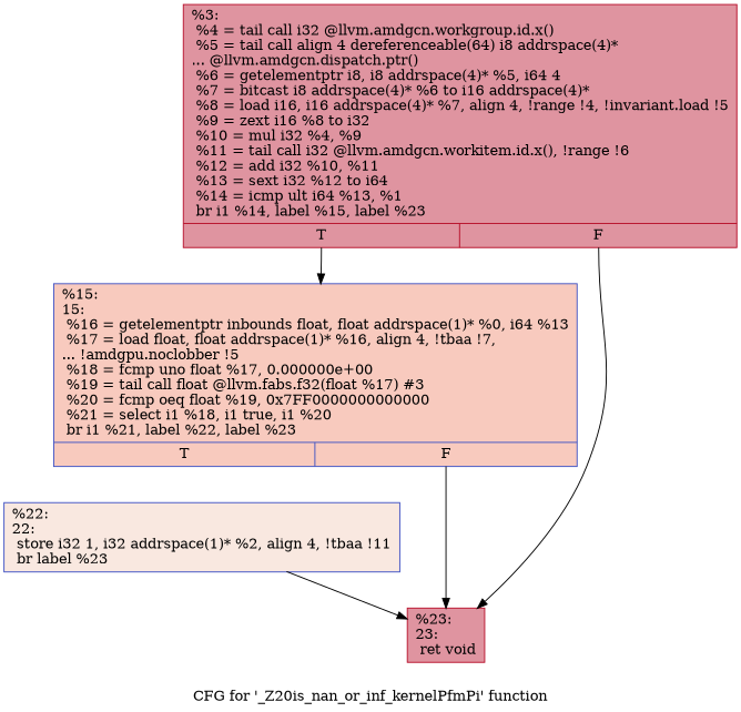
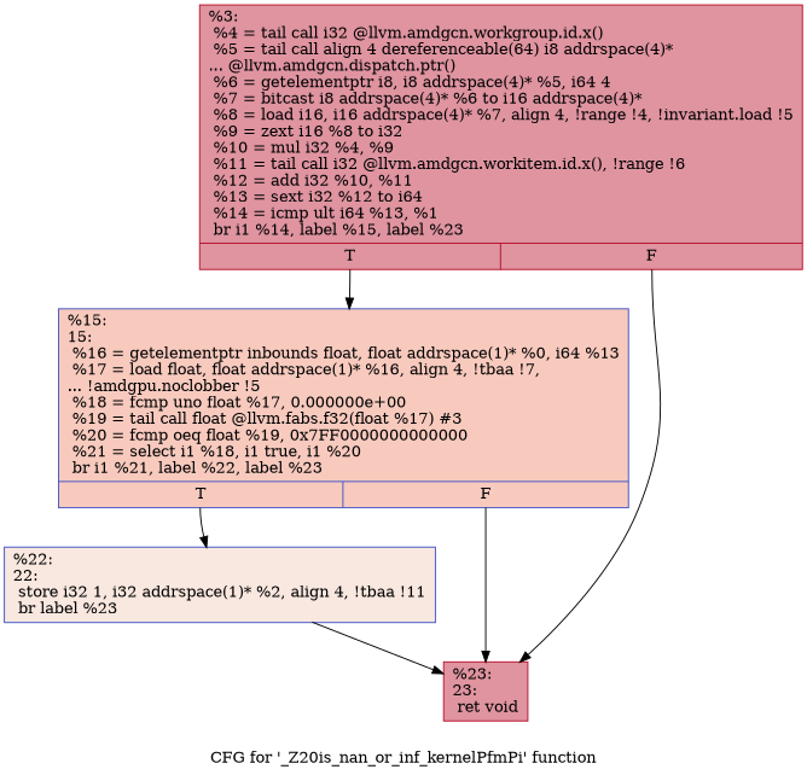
  digraph {
    label="CFG for '_Z20is_nan_or_inf_kernelPfmPi' function"
    node [color="#b70d28ff" fillcolor="#b70d2870" shape=record style=filled]
    edge [tailport=s0]
    n1 [label="{%3:\l  %4 = tail call i32 @llvm.amdgcn.workgroup.id.x()\l  %5 = tail call align 4 dereferenceable(64) i8 addrspace(4)*\l... @llvm.amdgcn.dispatch.ptr()\l  %6 = getelementptr i8, i8 addrspace(4)* %5, i64 4\l  %7 = bitcast i8 addrspace(4)* %6 to i16 addrspace(4)*\l  %8 = load i16, i16 addrspace(4)* %7, align 4, !range !4, !invariant.load !5\l  %9 = zext i16 %8 to i32\l  %10 = mul i32 %4, %9\l  %11 = tail call i32 @llvm.amdgcn.workitem.id.x(), !range !6\l  %12 = add i32 %10, %11\l  %13 = sext i32 %12 to i64\l  %14 = icmp ult i64 %13, %1\l  br i1 %14, label %15, label %23\l|{<s0>T|<s1>F}}"]
    n2 [color="#3d50c3ff" fillcolor="#ef886b70" label="{%15:\l15:                                               \l  %16 = getelementptr inbounds float, float addrspace(1)* %0, i64 %13\l  %17 = load float, float addrspace(1)* %16, align 4, !tbaa !7,\l... !amdgpu.noclobber !5\l  %18 = fcmp uno float %17, 0.000000e+00\l  %19 = tail call float @llvm.fabs.f32(float %17) #3\l  %20 = fcmp oeq float %19, 0x7FF0000000000000\l  %21 = select i1 %18, i1 true, i1 %20\l  br i1 %21, label %22, label %23\l|{<s0>T|<s1>F}}"]
    n3 [label="{%23:\l23:                                               \l  ret void\l}"]
    n4 [color="#3d50c3ff" fillcolor="#f1ccb870" label="{%22:\l22:                                               \l  store i32 1, i32 addrspace(1)* %2, align 4, !tbaa !11\l  br label %23\l}"]
    n1 -> n2
    n1 -> n3 [tailport=s1]
    n2 -> n3 [tailport=s1]
+   n2 -> n4
    n4 -> n3 [tailport=""]
  }
